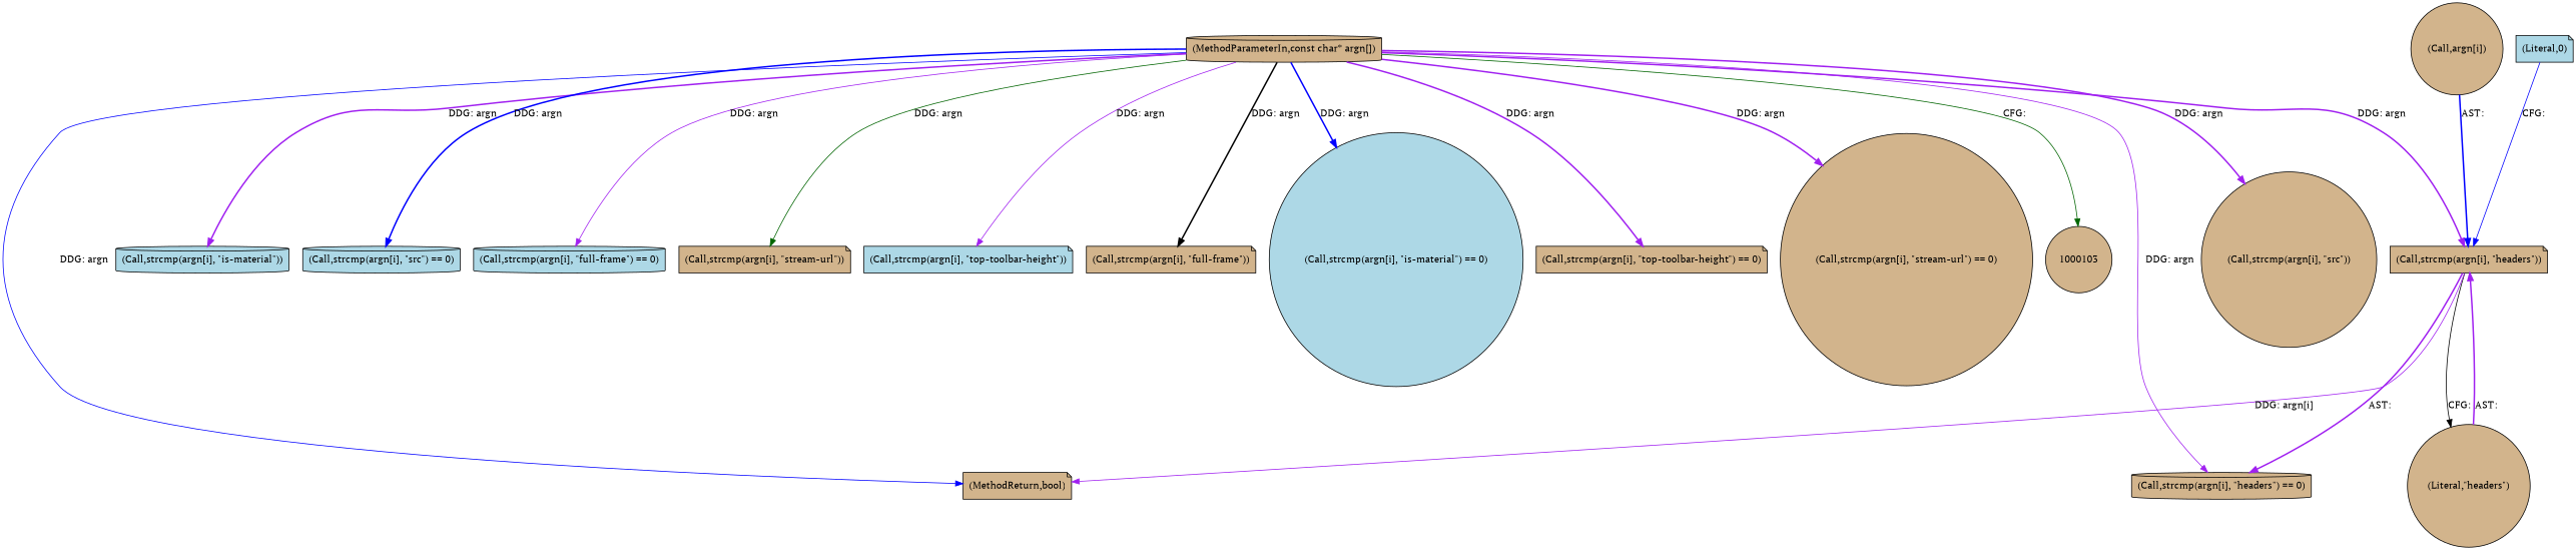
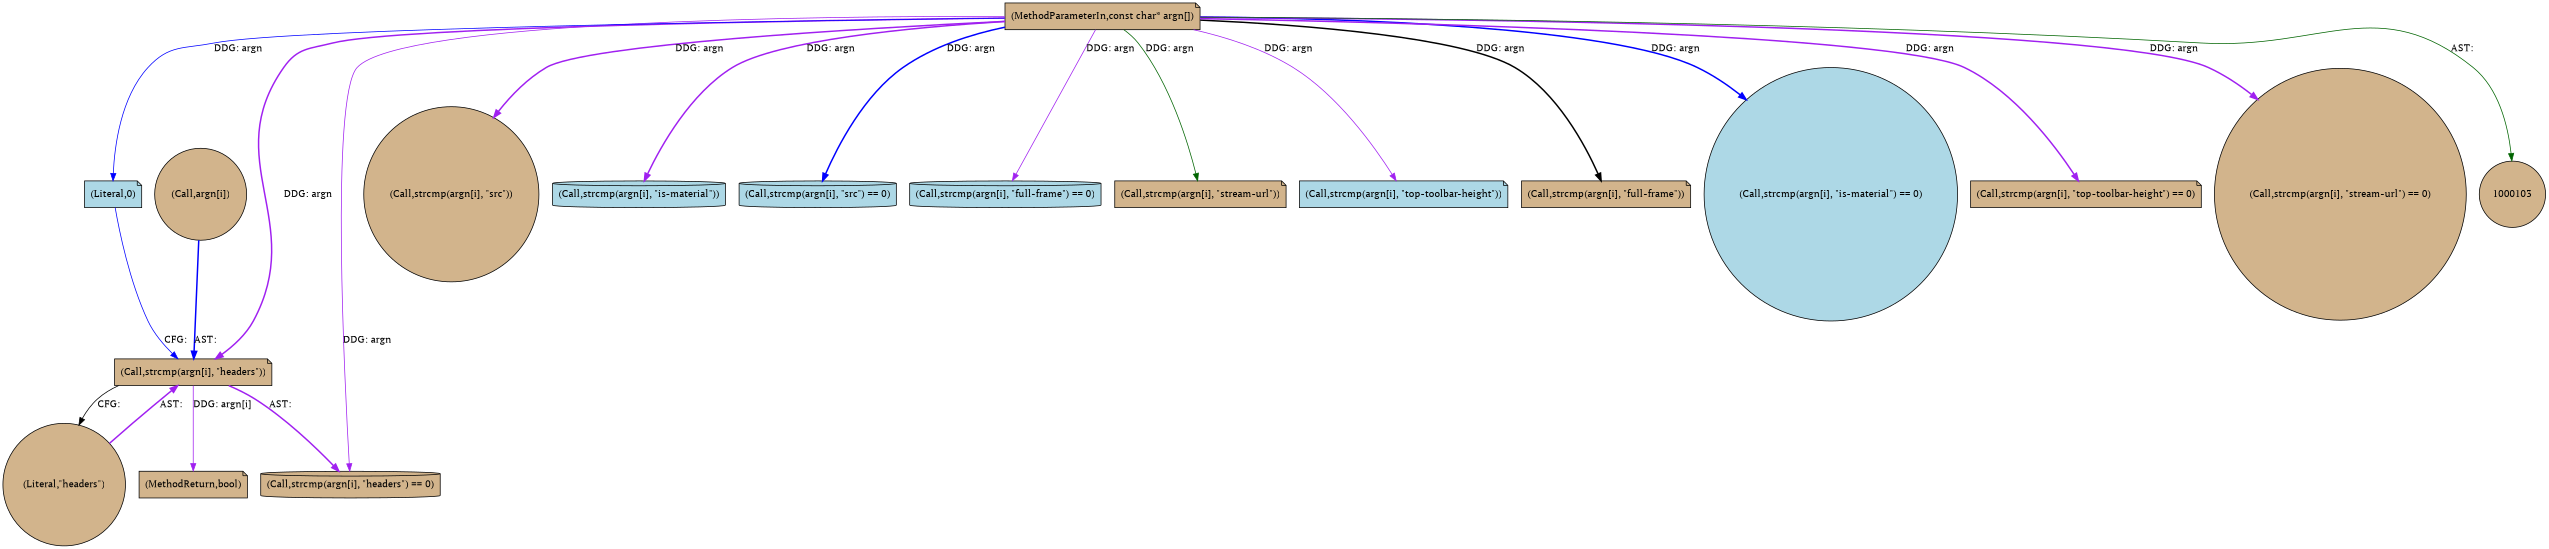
  digraph {
    fontname="PT Serif"
    node [fillcolor=tan fontname="PT Serif" shape=note style=filled]
    edge [color=purple fontname="PT Serif" style=bold]
    n1 [label="(Call,strcmp(argn[i], \"headers\"))"]
    n2 [label="(Call,strcmp(argn[i], \"headers\") == 0)" shape=cylinder]
    n3 [label="(Literal,\"headers\")" shape=circle]
    n4 [label="(MethodReturn,bool)"]
-   n5 [label="(MethodParameterIn,const char* argn[])" shape=cylinder]
+   n5 [label="(MethodParameterIn,const char* argn[])"]
    n6 [label="(Call,strcmp(argn[i], \"src\"))" shape=circle]
    n7 [fillcolor=lightblue label="(Call,strcmp(argn[i], \"is-material\"))" shape=cylinder]
    n8 [fillcolor=lightblue label="(Call,strcmp(argn[i], \"src\") == 0)" shape=cylinder]
    n9 [fillcolor=lightblue label="(Call,strcmp(argn[i], \"full-frame\") == 0)" shape=cylinder]
    n10 [label="(Call,strcmp(argn[i], \"stream-url\"))"]
    n11 [fillcolor=lightblue label="(Call,strcmp(argn[i], \"top-toolbar-height\"))"]
    n12 [label="(Call,strcmp(argn[i], \"full-frame\"))"]
    n13 [fillcolor=lightblue label="(Call,strcmp(argn[i], \"is-material\") == 0)" shape=circle]
    n14 [label="(Call,strcmp(argn[i], \"top-toolbar-height\") == 0)"]
    n15 [label="(Call,strcmp(argn[i], \"stream-url\") == 0)" shape=circle]
    1000103 [shape=circle]
    n17 [fillcolor=lightblue label="(Literal,0)"]
    n18 [label="(Call,argn[i])" shape=circle]
    n1 -> n2 [label="AST: "]
    n1 -> n3 [color=black label="CFG: " style=solid]
    n1 -> n4 [label="DDG: argn[i]" style=solid]
    n3 -> n1 [label="AST: "]
    n5 -> n1 [label="DDG: argn"]
    n5 -> n2 [label="DDG: argn" style=solid]
-   n5 -> n4 [color=blue label="DDG: argn" style=solid]
+   n5 -> n17 [color=blue label="DDG: argn" style=solid]
    n5 -> n6 [label="DDG: argn"]
    n5 -> n7 [label="DDG: argn"]
    n5 -> n8 [color=blue label="DDG: argn"]
    n5 -> n9 [label="DDG: argn" style=solid]
    n5 -> n10 [color=darkgreen label="DDG: argn" style=solid]
    n5 -> n11 [label="DDG: argn" style=solid]
    n5 -> n12 [color=black label="DDG: argn"]
    n5 -> n13 [color=blue label="DDG: argn"]
    n5 -> n14 [label="DDG: argn"]
    n5 -> n15 [label="DDG: argn"]
-   n5 -> 1000103 [color=darkgreen label="CFG: " style=solid]
+   n5 -> 1000103 [color=darkgreen label="AST: " style=solid]
    n17 -> n1 [color=blue label="CFG: " style=solid]
    n18 -> n1 [color=blue label="AST: "]
  }
